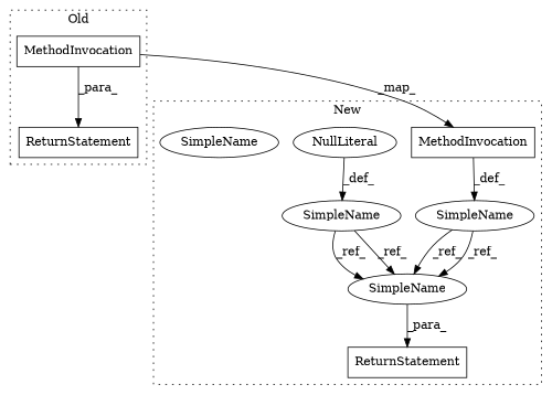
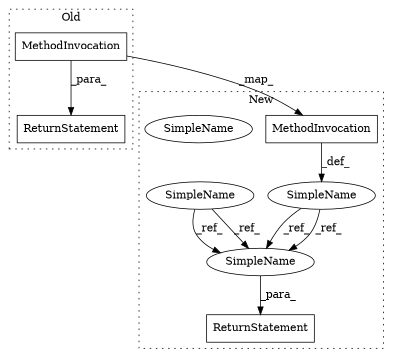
  digraph {
    node [a=42 l=9 s=10539 shape=ellipse]
    n1 [a=32 l="7,1" label=MethodInvocation s="9883,9959" shape=box]
    n2 [a=41 l=7 label=ReturnStatement s=9871 shape=box]
    n3 [a=32 l="7,1" label=MethodInvocation s="10324,10400" shape=box]
-   n4 [a=33 l=4 label=NullLiteral s=10275]
    n5 [a=41 l=7 label=ReturnStatement s=10532 shape=box]
    n6 [label=SimpleName]
    n7 [label=SimpleName s=10307]
    n8 [label=SimpleName]
    n9 [label=SimpleName s=10263]
    subgraph cluster_1 {
      label=Old
      style=dotted
      n1
      n2
    }
    subgraph cluster_2 {
      label=New
      style=dotted
      n3
-     n4
      n5
      n6
      n7
      n8
      n9
    }
    n1 -> n2 [label=_para_]
    n1 -> n3 [label=_map_]
    n3 -> n7 [label=_def_]
-   n4 -> n9 [label=_def_]
    n7 -> n8 [label=_ref_]
    n7 -> n8 [label=_ref_]
    n8 -> n5 [label=_para_]
    n9 -> n8 [label=_ref_]
    n9 -> n8 [label=_ref_]
  }
